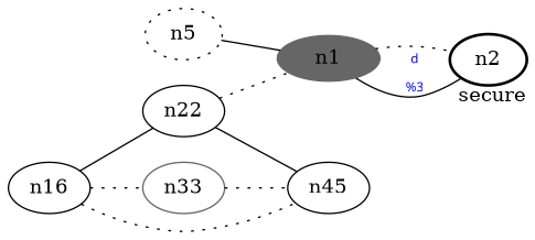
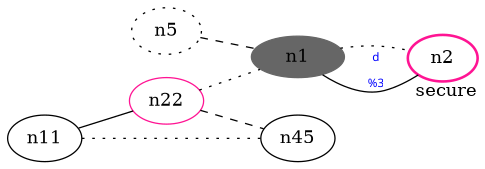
  graph {
    fontcolor=blue
    rankdir=LR
    node [color=black]
    edge [style=dotted]
    n0 [fillcolor="#123456" label=n5 style=dotted]
    n1 [color=gray40 height=0 style=filled width=1]
-   n2 [style=bold xlabel=secure]
-   n22
-   n11 [label=n16]
-   n33 [color=gray40]
+   n2 [color=deeppink style=bold xlabel=secure]
+   n22 [color=deeppink]
+   n11
    n44 [label=n45]
-   n0 -- n1 [style=solid]
+   n0 -- n1 [style=dashed]
    n1 -- n2
    n1 -- n2 [fontcolor=blue fontname="comic sans" fontsize=9 label="d\n\l\G" style=solid]
    n22 -- n1
-   n22 -- n44 [style=solid]
+   n22 -- n44 [style=dashed]
    n11 -- n22 [style=solid]
-   n11 -- n33
    n11 -- n44
-   n33 -- n44
  }
